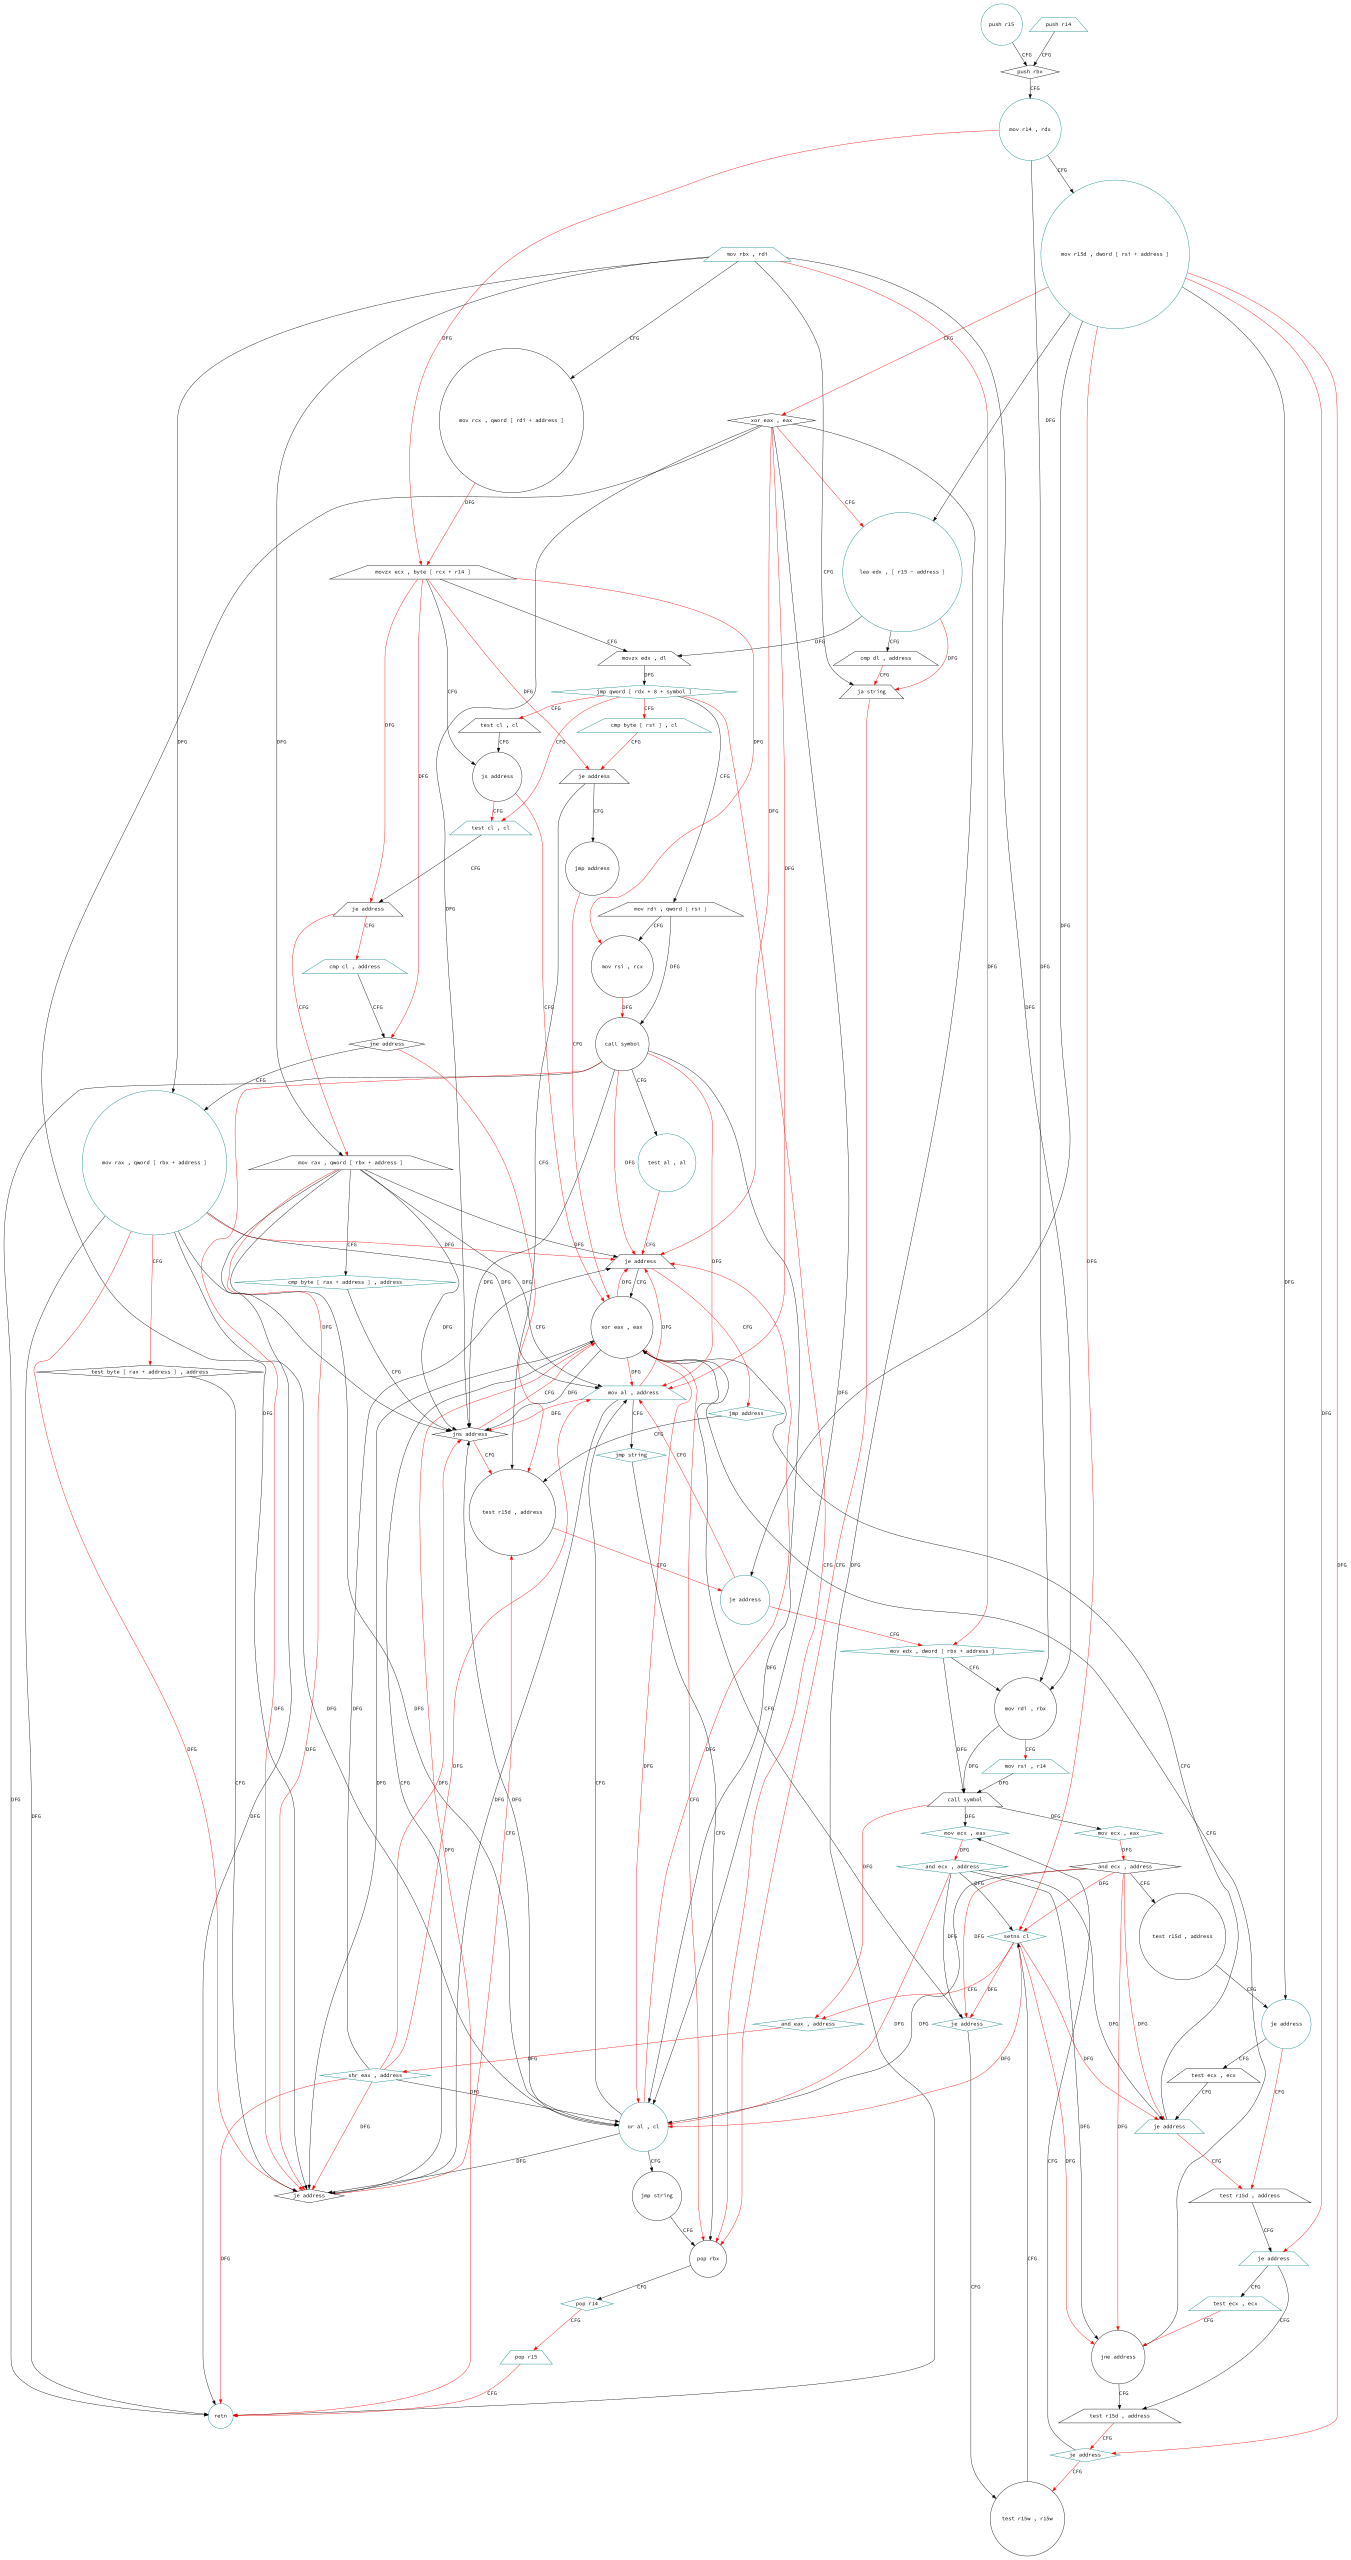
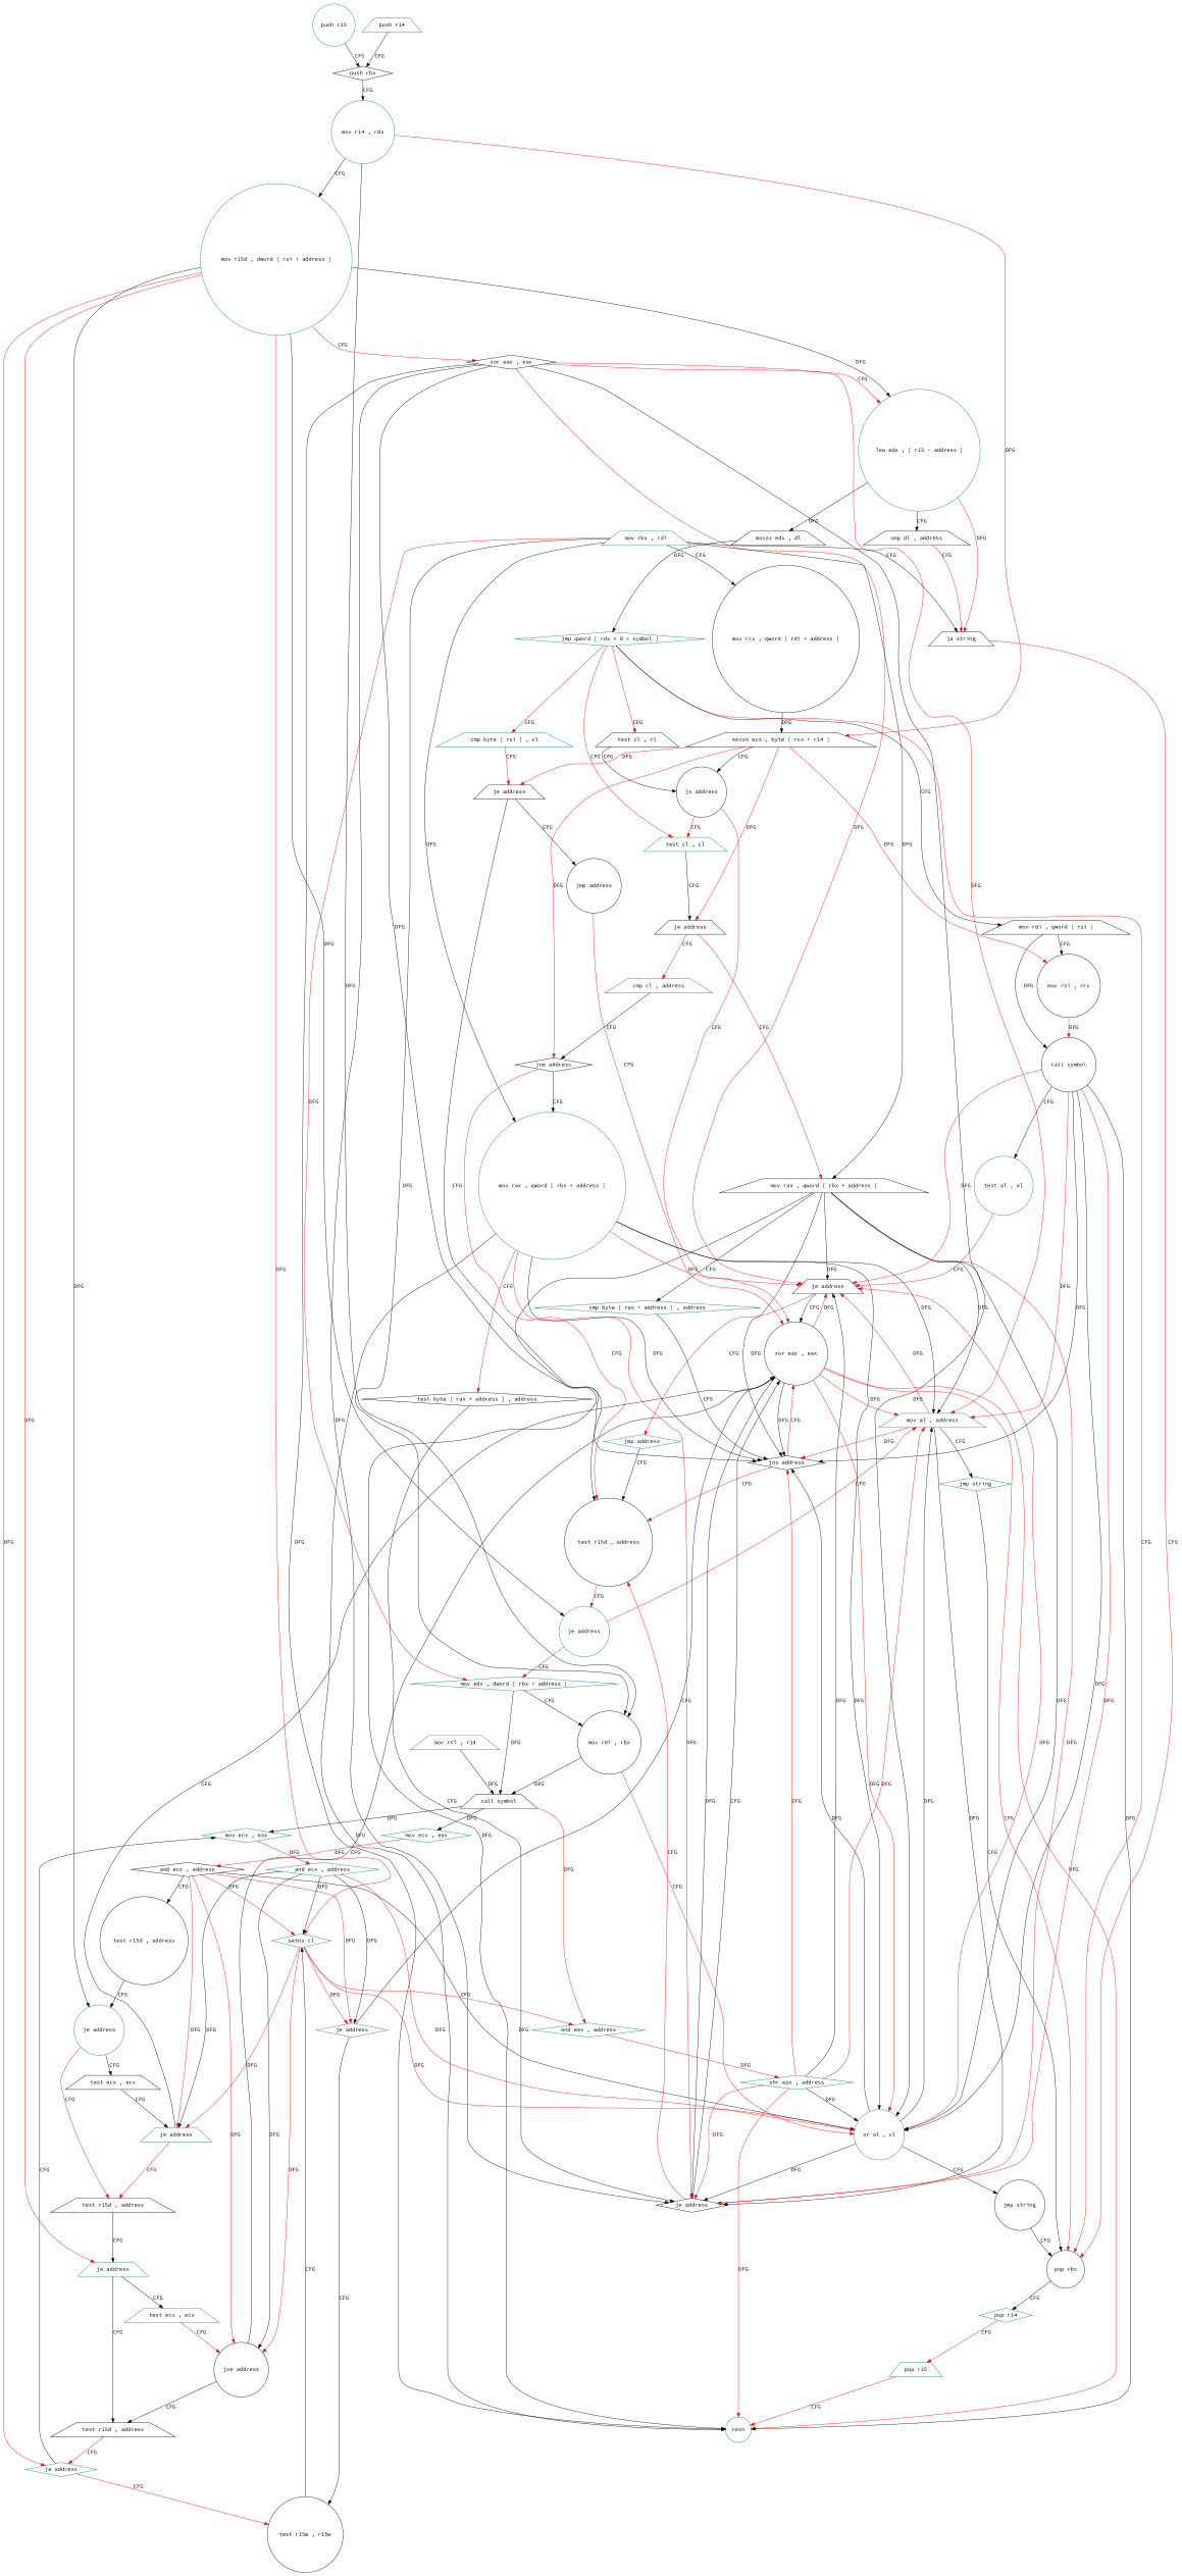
  digraph {
    fontname="Source Code Pro"
    node [color=teal fontname="Source Code Pro" shape=trapezium]
    edge [color=black fontname="Source Code Pro"]
    n1 [label="push r15" shape=circle]
    n2 [color=black label="push rbx" shape=diamond]
    n3 [label="push r14"]
    n4 [label="mov r14 , rdx" shape=circle]
    n5 [label="mov r15d , dword [ rsi + address ]" shape=circle]
    n6 [color=black label="movzx ecx , byte [ rcx + r14 ]"]
    n7 [color=black label="mov rdi , rbx" shape=circle]
    n8 [color=black label="xor eax , eax" shape=diamond]
    n9 [label="lea edx , [ r15 - address ]" shape=circle]
    n10 [label="je address" shape=circle]
    n11 [label="je address" shape=circle]
    n12 [label="je address"]
    n13 [label="je address" shape=diamond]
    n14 [label="setns cl" shape=diamond]
    n15 [color=black label="movzx edx , dl"]
    n16 [color=black label="je address"]
    n17 [color=black label="mov rsi , rcx" shape=circle]
    n18 [color=black label="js address" shape=circle]
    n19 [color=black label="je address"]
    n20 [color=black label="jne address" shape=diamond]
    n21 [label="mov rsi , r14"]
    n22 [color=black label="call symbol"]
    n23 [label=retn shape=circle]
    n24 [color=black label="je address"]
    n25 [label="mov al , address"]
    n26 [color=black label="jns address" shape=diamond]
    n27 [color=black label="je address" shape=diamond]
    n28 [label="or al , cl" shape=circle]
    n29 [color=black label="cmp dl , address"]
    n30 [color=black label="ja string"]
    n31 [label="mov edx , dword [ rbx + address ]" shape=diamond]
    n32 [color=black label="test r15d , address"]
    n33 [color=black label="test ecx , ecx"]
    n34 [color=black label="test r15d , address"]
    n35 [label="test ecx , ecx"]
    n36 [label="mov ecx , eax" shape=diamond]
    n37 [color=black label="test r15w , r15w" shape=circle]
    n38 [label="and eax , address" shape=diamond]
    n39 [label="je address"]
    n40 [color=black label="jne address" shape=circle]
    n41 [label="je address" shape=diamond]
    n42 [color=black label="xor eax , eax" shape=circle]
    n43 [label="jmp address" shape=diamond]
    n44 [label="jmp string" shape=diamond]
    n45 [color=black label="test r15d , address" shape=circle]
    n46 [color=black label="jmp string" shape=circle]
    n47 [color=black label="pop rbx" shape=circle]
    n48 [label="jmp qword [ rdx * 8 + symbol ]" shape=diamond]
    n49 [label="pop r14" shape=diamond]
    n50 [label="mov rbx , rdi"]
    n51 [color=black label="mov rcx , qword [ rdi + address ]" shape=circle]
    n52 [color=black label="mov rax , qword [ rbx + address ]"]
    n53 [label="mov rax , qword [ rbx + address ]" shape=circle]
    n54 [label="pop r15"]
    n55 [label="cmp byte [ rax + address ] , address" shape=diamond]
    n56 [color=black label="test byte [ rax + address ] , address" shape=diamond]
    n57 [color=black label="jmp address" shape=circle]
    n58 [color=black label="call symbol" shape=circle]
    n59 [label="test cl , cl"]
    n60 [label="cmp cl , address"]
    n61 [label="cmp byte [ rsi ] , cl"]
    n62 [color=black label="mov rdi , qword [ rsi ]"]
    n63 [color=black label="test cl , cl"]
    n64 [label="test al , al" shape=circle]
    n65 [label="mov ecx , eax" shape=diamond]
    n66 [color=black label="and ecx , address" shape=diamond]
    n67 [label="and ecx , address" shape=diamond]
    n68 [label="shr eax , address" shape=diamond]
    n69 [color=black label="test r15d , address" shape=circle]
    n1 -> n2 [label=CFG]
    n2 -> n4 [label=CFG]
    n3 -> n2 [label=CFG]
    n4 -> n5 [label=CFG]
    n4 -> n6 [color=red label=DFG]
    n4 -> n7 [label=DFG]
    n5 -> n8 [color=red label=CFG]
    n5 -> n9 [label=DFG]
    n5 -> n10 [label=DFG]
    n5 -> n11 [label=DFG]
    n5 -> n12 [color=red label=DFG]
    n5 -> n13 [color=red label=DFG]
    n5 -> n14 [color=red label=DFG]
-   n6 -> n15 [label=CFG]
    n6 -> n16 [color=red label=DFG]
    n6 -> n17 [color=red label=DFG]
    n6 -> n18 [label=CFG]
    n6 -> n19 [color=red label=DFG]
    n6 -> n20 [color=red label=DFG]
-   n7 -> n21 [color=red label=CFG]
+   n7 -> n28 [color=red label=CFG]
    n7 -> n22 [label=DFG]
    n8 -> n9 [color=red label=CFG]
    n8 -> n23 [label=DFG]
    n8 -> n24 [color=red label=DFG]
    n8 -> n25 [color=red label=DFG]
    n8 -> n26 [label=DFG]
    n8 -> n27 [label=DFG]
    n8 -> n28 [label=DFG]
    n9 -> n15 [label=DFG]
    n9 -> n29 [label=CFG]
    n9 -> n30 [color=red label=DFG]
    n10 -> n25 [color=red label=CFG]
    n10 -> n31 [color=red label=CFG]
    n11 -> n32 [color=red label=CFG]
    n11 -> n33 [label=CFG]
    n12 -> n34 [label=CFG]
    n12 -> n35 [label=CFG]
    n13 -> n36 [label=CFG]
    n13 -> n37 [color=red label=CFG]
    n14 -> n28 [color=red label=DFG]
    n14 -> n38 [color=red label=CFG]
    n14 -> n39 [color=red label=DFG]
    n14 -> n40 [color=red label=DFG]
    n14 -> n41 [color=red label=DFG]
    n15 -> n48 [label=DFG]
    n16 -> n45 [label=CFG]
    n16 -> n57 [label=CFG]
    n17 -> n58 [color=red label=DFG]
    n18 -> n42 [color=red label=CFG]
    n18 -> n59 [color=red label=CFG]
    n19 -> n52 [color=red label=CFG]
    n19 -> n60 [color=red label=CFG]
    n20 -> n45 [color=red label=CFG]
    n20 -> n53 [label=CFG]
    n21 -> n22 [label=DFG]
    n22 -> n36 [label=DFG]
    n22 -> n38 [color=red label=DFG]
    n22 -> n65 [label=DFG]
    n24 -> n42 [label=CFG]
    n24 -> n43 [color=red label=CFG]
    n25 -> n24 [color=red label=DFG]
    n25 -> n26 [color=red label=DFG]
    n25 -> n27 [label=DFG]
    n25 -> n44 [label=CFG]
    n26 -> n42 [color=red label=CFG]
    n26 -> n45 [color=red label=CFG]
    n27 -> n42 [label=CFG]
    n27 -> n45 [color=red label=CFG]
    n28 -> n24 [color=red label=DFG]
-   n28 -> n25 [label=CFG]
+   n28 -> n25 [label=DFG]
    n28 -> n26 [label=DFG]
    n28 -> n27 [label=DFG]
    n28 -> n46 [label=CFG]
    n29 -> n30 [color=red label=CFG]
    n30 -> n47 [color=red label=CFG]
    n31 -> n7 [label=CFG]
    n31 -> n22 [label=DFG]
    n32 -> n12 [label=CFG]
    n33 -> n39 [label=CFG]
    n34 -> n13 [color=red label=CFG]
    n35 -> n40 [color=red label=CFG]
    n36 -> n67 [color=red label=DFG]
    n37 -> n14 [label=CFG]
    n38 -> n68 [color=red label=DFG]
    n39 -> n32 [color=red label=CFG]
    n39 -> n42 [label=CFG]
    n40 -> n34 [label=CFG]
    n40 -> n42 [label=CFG]
    n41 -> n37 [label=CFG]
    n41 -> n42 [label=CFG]
    n42 -> n23 [color=red label=DFG]
    n42 -> n24 [color=red label=DFG]
    n42 -> n25 [color=red label=DFG]
    n42 -> n26 [label=DFG]
    n42 -> n27 [label=DFG]
    n42 -> n28 [color=red label=DFG]
    n42 -> n47 [color=red label=CFG]
    n43 -> n45 [label=CFG]
    n44 -> n47 [label=CFG]
    n45 -> n10 [color=red label=CFG]
    n46 -> n47 [label=CFG]
    n47 -> n49 [label=CFG]
    n48 -> n47 [color=red label=CFG]
    n48 -> n59 [color=red label=CFG]
    n48 -> n61 [color=red label=CFG]
    n48 -> n62 [label=CFG]
    n48 -> n63 [color=red label=CFG]
    n49 -> n54 [color=red label=CFG]
    n50 -> n7 [label=DFG]
    n50 -> n30 [label=CFG]
    n50 -> n31 [color=red label=DFG]
    n50 -> n51 [label=CFG]
    n50 -> n52 [label=DFG]
    n50 -> n53 [label=DFG]
-   n51 -> n6 [color=red label=DFG]
+   n51 -> n6 [label=DFG]
    n52 -> n23 [label=DFG]
    n52 -> n24 [label=DFG]
    n52 -> n25 [label=DFG]
    n52 -> n26 [label=DFG]
    n52 -> n27 [color=red label=DFG]
    n52 -> n28 [label=DFG]
    n52 -> n55 [label=CFG]
    n53 -> n23 [label=DFG]
    n53 -> n24 [color=red label=DFG]
    n53 -> n25 [label=DFG]
    n53 -> n26 [label=DFG]
    n53 -> n27 [color=red label=DFG]
    n53 -> n28 [label=DFG]
    n53 -> n56 [color=red label=CFG]
    n54 -> n23 [color=red label=CFG]
    n55 -> n26 [label=CFG]
    n56 -> n27 [label=CFG]
    n57 -> n42 [color=red label=CFG]
    n58 -> n23 [label=DFG]
    n58 -> n24 [color=red label=DFG]
    n58 -> n25 [color=red label=DFG]
    n58 -> n26 [label=DFG]
    n58 -> n27 [color=red label=DFG]
    n58 -> n28 [label=DFG]
    n58 -> n64 [label=CFG]
    n59 -> n19 [label=CFG]
    n60 -> n20 [label=CFG]
    n61 -> n16 [color=red label=CFG]
    n62 -> n17 [label=CFG]
    n62 -> n58 [label=DFG]
    n63 -> n18 [label=CFG]
    n64 -> n24 [color=red label=CFG]
    n65 -> n66 [color=red label=DFG]
    n66 -> n14 [color=red label=DFG]
    n66 -> n28 [label=DFG]
    n66 -> n39 [color=red label=DFG]
    n66 -> n40 [color=red label=DFG]
    n66 -> n41 [color=red label=DFG]
    n66 -> n69 [label=CFG]
    n67 -> n14 [label=DFG]
    n67 -> n28 [color=red label=DFG]
    n67 -> n39 [label=DFG]
    n67 -> n40 [label=DFG]
    n67 -> n41 [label=DFG]
    n68 -> n23 [color=red label=DFG]
    n68 -> n24 [label=DFG]
    n68 -> n25 [color=red label=DFG]
    n68 -> n26 [color=red label=DFG]
    n68 -> n27 [color=red label=DFG]
    n68 -> n28 [label=DFG]
    n69 -> n11 [label=CFG]
  }
